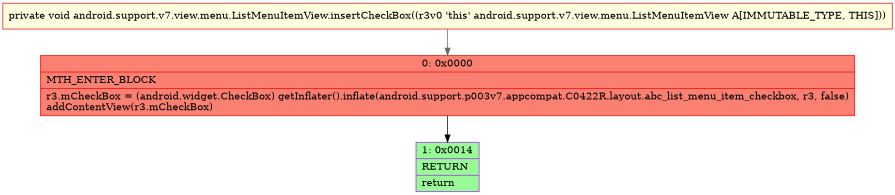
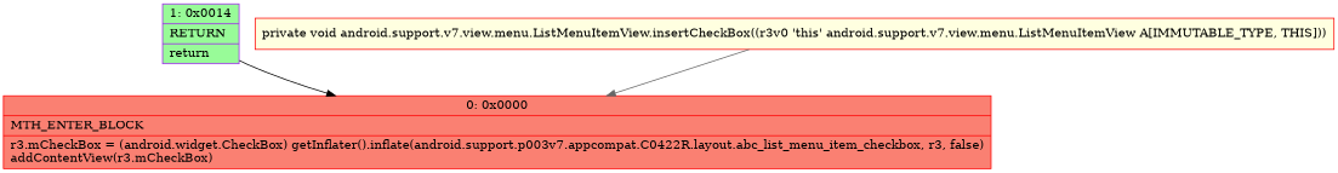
  digraph {
    node [shape=record style=filled color=red]
    edge [style=solid]
    n1 [label="{0\:\ 0x0000|MTH_ENTER_BLOCK\l|r3.mCheckBox = (android.widget.CheckBox) getInflater().inflate(android.support.p003v7.appcompat.C0422R.layout.abc_list_menu_item_checkbox, r3, false)\laddContentView(r3.mCheckBox)\l}" fillcolor=salmon]
    n2 [label="{1\:\ 0x0014|RETURN\l|return\l}" fillcolor=palegreen color=purple]
    n3 [label="{private void android.support.v7.view.menu.ListMenuItemView.insertCheckBox((r3v0 'this' android.support.v7.view.menu.ListMenuItemView A[IMMUTABLE_TYPE, THIS])) }" fillcolor=lightyellow]
-   n1 -> n2 [color=black]
+   n2 -> n1 [color=black]
    n3 -> n1 [color=gray40]
  }
